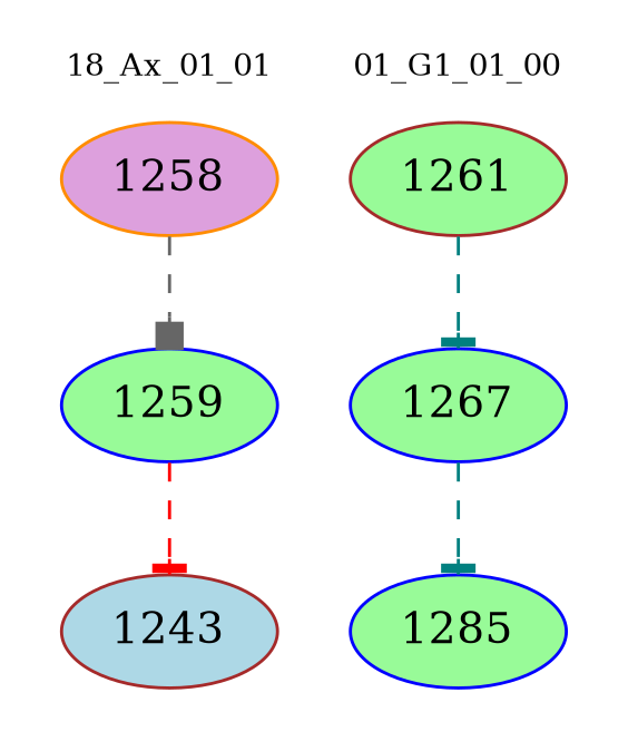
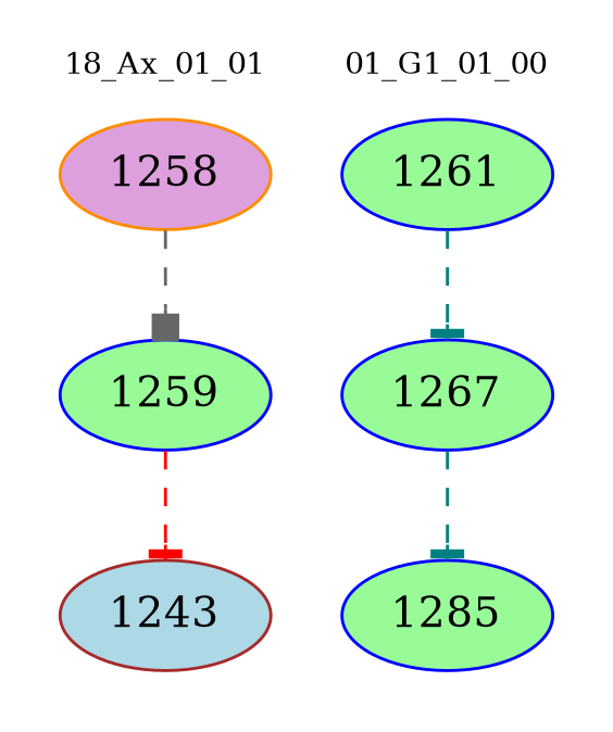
  digraph {
    node [color=blue fillcolor=palegreen style=filled]
    edge [arrowhead=tee color=teal style=dashed]
    n1 [color=darkorange fillcolor=plum label=1258]
    n2 [label=1259]
    n3 [color=brown fillcolor=lightblue label=1243]
-   n4 [color=brown label=1261]
+   n4 [label=1261]
    n5 [label=1267]
    n6 [label=1285]
    subgraph cluster_1 {
      color=white
      fontsize=10
      label="18_Ax_01_01"
      n1
      n2
      n3
    }
    subgraph cluster_2 {
      color=white
      fontsize=10
      label="01_G1_01_00"
      n4
      n5
      n6
    }
    n1 -> n2 [arrowhead=box color=gray40]
    n2 -> n3 [color=red]
    n4 -> n5
    n5 -> n6
  }
